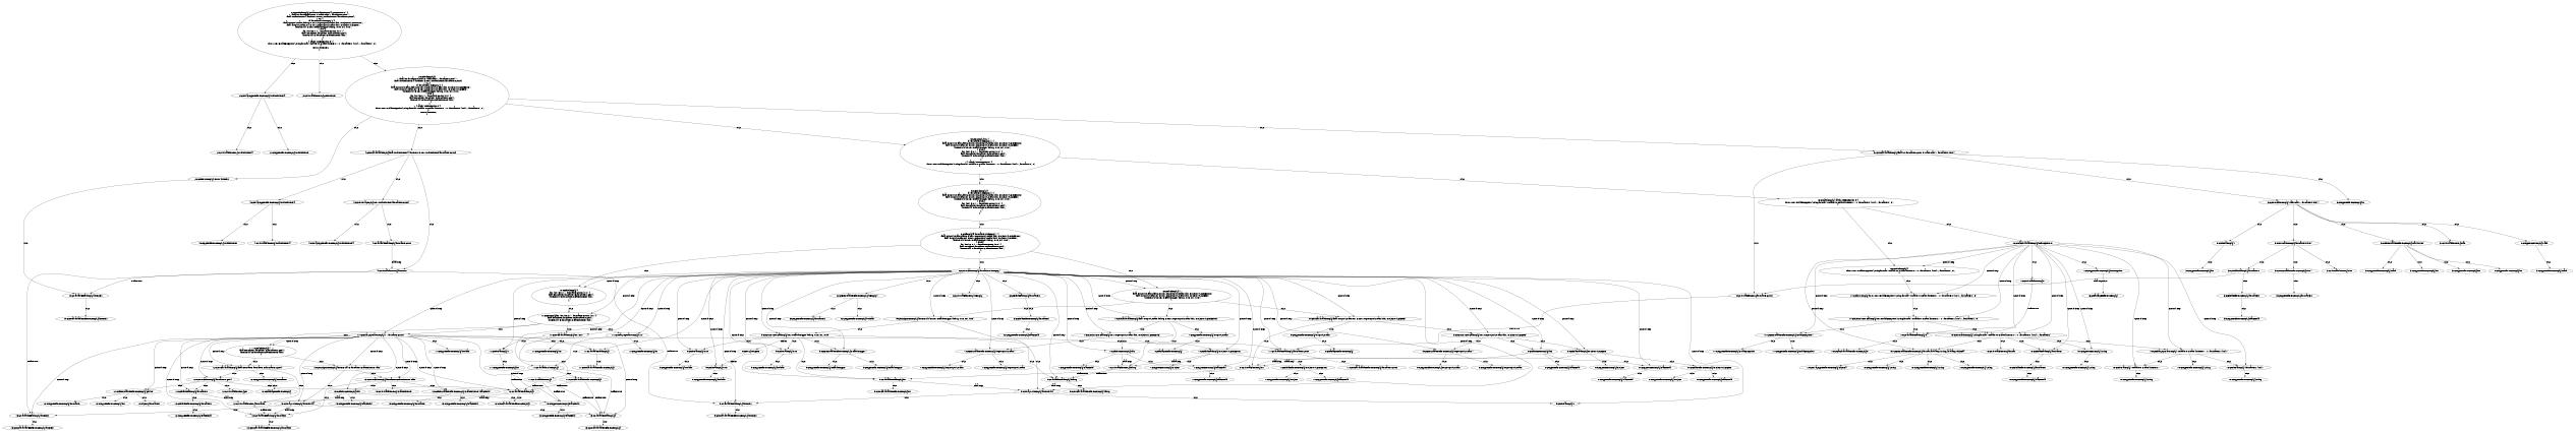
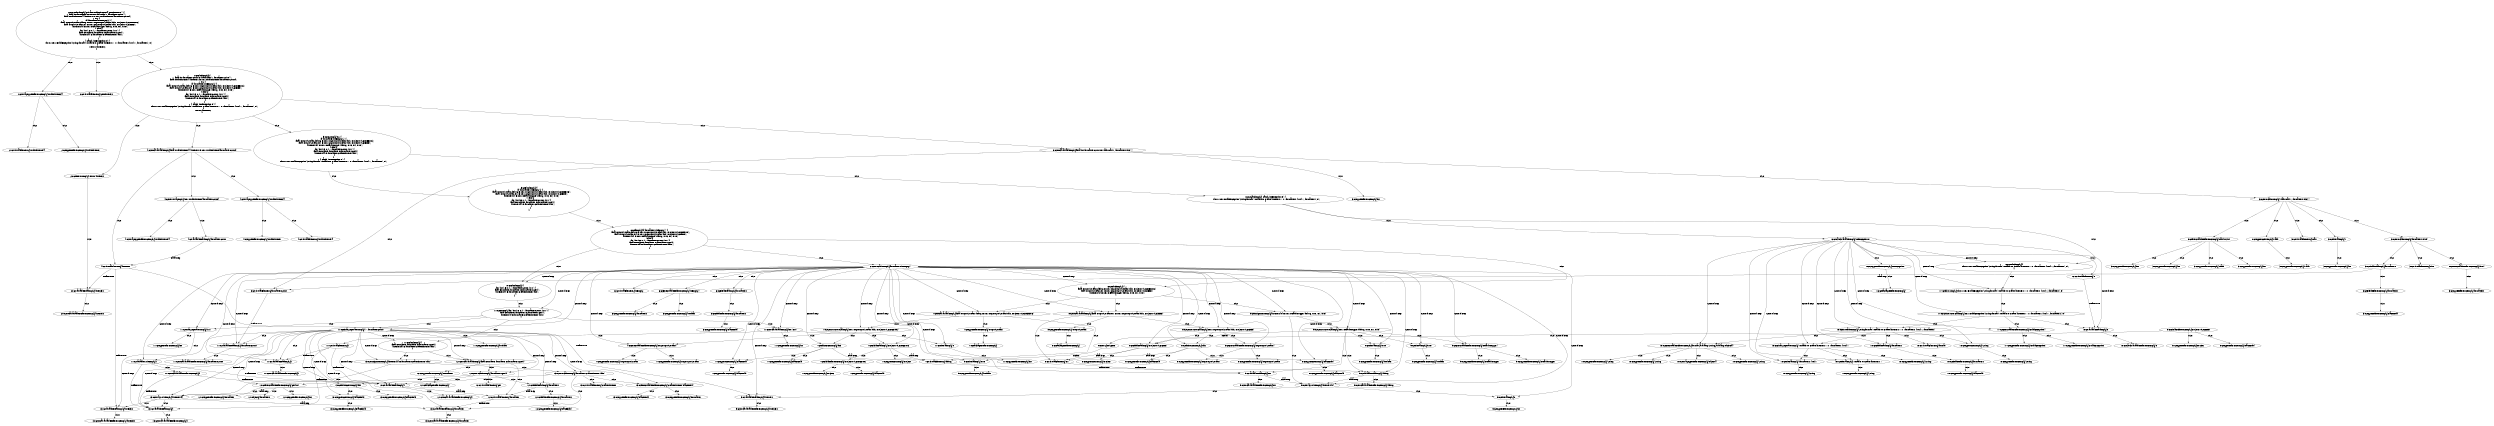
  digraph {
    node [shape=ellipse]
    n1 [label="2:CtVirtualElement@AuditListener[]"]
    n2 [label="2:CtArrayTypeReferenceImpl@AuditListener[]"]
    n3 [label="2:CtTypeReferenceImpl@AuditListener"]
    n4 [label="2:CtVirtualElement@getListeners"]
    n5 [label="3:CtTypeReferenceImpl@int"]
    n6 [label="3:CtExecutableReferenceImpl@max(int,int)"]
    n7 [label="3:CtTypeReferenceImpl@Math"]
    n8 [label="3:CtTypeReferenceImpl@int"]
    n9 [label="3:CtTypeReferenceImpl@int"]
    n10 [label="3:CtTypeReferenceImpl@int"]
    n11 [label="3:CtVirtualElement@max"]
    n12 [label="3:CtTypeAccessImpl@Math"]
    n13 [label="3:CtTypeReferenceImpl@Math"]
    n14 [label="3:CtLiteralImpl@1"]
    n15 [label="3:CtTypeReferenceImpl@int"]
    n16 [label="3:CtExecutableReferenceImpl@size()"]
    n17 [label="3:CtTypeReferenceImpl@formatters"]
    n18 [label="3:CtVirtualElement@size"]
    n19 [label="3:CtFieldReferenceImpl@formatters"]
    n20 [label="3:CtTypeReferenceImpl@PlaceHold"]
    n21 [label="3:CtFieldReadImpl@formatters"]
    n22 [label="3:CtVirtualElement@formatterCount"]
    n23 [label="11:CtVariableReadImpl@formatterCount"]
    n24 [label="3:CtInvocationImpl@formatters.size()"]
    n25 [label="3:CtInvocationImpl@Math.max(1, formatters.size())"]
    n26 [label="11:CtLocalVariableReferenceImpl@formatterCount"]
    n27 [label="3:CtLocalVariableImpl@final int formatterCount = Math.max(1, formatters.size())"]
    n28 [label="4:CtVirtualElement@AuditListener[]"]
    n29 [label="4:CtArrayTypeReferenceImpl@AuditListener[]"]
    n30 [label="4:CtTypeReferenceImpl@AuditListener"]
    n31 [label="4:CtNewArrayImpl@new AuditListener[formatterCount]"]
    n32 [label="4:CtArrayTypeReferenceImpl@AuditListener[]"]
    n33 [label="4:CtVariableReadImpl@formatterCount"]
    n34 [label="4:CtVirtualElement@listeners"]
    n35 [label="9:CtVariableReadImpl@listeners"]
    n36 [label="13:CtVariableReadImpl@listeners"]
    n37 [label="20:CtVariableReadImpl@listeners"]
    n38 [label="9:CtLocalVariableReferenceImpl@listeners"]
    n39 [label="13:CtLocalVariableReferenceImpl@listeners"]
    n40 [label="20:CtLocalVariableReferenceImpl@listeners"]
    n41 [label="4:CtLocalVariableImpl@final AuditListener[] listeners = new AuditListener[formatterCount]"]
    n42 [label="6:CtExecutableReferenceImpl@isEmpty()"]
    n43 [label="6:CtTypeReferenceImpl@formatters"]
    n44 [label="6:CtTypeReferenceImpl@boolean"]
    n45 [label="6:CtVirtualElement@isEmpty"]
    n46 [label="6:CtFieldReferenceImpl@formatters"]
    n47 [label="6:CtTypeReferenceImpl@PlaceHold"]
    n48 [label="6:CtFieldReadImpl@formatters"]
    n49 [label="6:CtInvocationImpl@formatters.isEmpty()"]
    n50 [label="7:CtExecutableReferenceImpl@LogOutputStream()"]
    n51 [label="7:CtTypeAccessImpl@PlaceHold"]
    n52 [label="7:CtThisAccessImpl@this"]
    n53 [label="7:CtFieldReadImpl@Project.MSG_DEBUG"]
    n54 [label="7:CtConstructorCallImpl@new LogOutputStream(this, Project.MSG_DEBUG)"]
    n55 [label="7:CtLocalVariableImpl@final OutputStream debug = new LogOutputStream(this, Project.MSG_DEBUG)"]
    n56 [label="8:CtExecutableReferenceImpl@LogOutputStream()"]
    n57 [label="8:CtTypeAccessImpl@PlaceHold"]
    n58 [label="8:CtThisAccessImpl@this"]
    n59 [label="8:CtFieldReadImpl@Project.MSG_ERR"]
    n60 [label="8:CtConstructorCallImpl@new LogOutputStream(this, Project.MSG_ERR)"]
    n61 [label="8:CtLocalVariableImpl@final OutputStream err = new LogOutputStream(this, Project.MSG_ERR)"]
    n62 [label="9:CtLiteralImpl@0"]
    n63 [label="9:CtArrayWriteImpl@listeners[0]"]
    n64 [label="9:CtExecutableReferenceImpl@DefaultLogger()"]
    n65 [label="9:CtVariableReadImpl@debug"]
    n66 [label="9:CtLiteralImpl@true"]
    n67 [label="9:CtVariableReadImpl@err"]
    n68 [label="9:CtLiteralImpl@true"]
    n69 [label="9:CtConstructorCallImpl@new DefaultLogger(debug, true, err, true)"]
    n70 [label="9:CtAssignmentImpl@listeners[0] = new DefaultLogger(debug, true, err, true)"]
    n71 [label="6:CtBlockImpl@\{\n    final OutputStream debug = new LogOutputStream(this, Project.MSG_DEBUG);\n    final OutputStream err = new LogOutputStream(this, Project.MSG_ERR);\n    listeners[0] = new DefaultLogger(debug, true, err, true);\n\}"]
    n72 [label="11:CtLiteralImpl@0"]
    n73 [label="11:CtLocalVariableImpl@int i = 0"]
    n74 [label="11:CtVariableReadImpl@i"]
    n75 [label="11:CtBinaryOperatorImpl@i < formatterCount"]
    n76 [label="11:CtVariableWriteImpl@i"]
    n77 [label="11:CtUnaryOperatorImpl@i++"]
    n78 [label="11:CtForImpl@for (int i = 0; i < formatterCount; i++) \{\n    final Formatter formatter = formatters.get(i);\n    listeners[i] = formatter.createListener(this);\n\}"]
    n79 [label="10:CtBlockImpl@\{\n    for (int i = 0; i < formatterCount; i++) \{\n        final Formatter formatter = formatters.get(i);\n        listeners[i] = formatter.createListener(this);\n    \}\n\}"]
    n80 [label="9:CtLiteralImpl@true"]
    n81 [label="7:CtTypeReferenceImpl@LogOutputStream"]
    n82 [label="7:CtTypeReferenceImpl@LogOutputStream"]
    n83 [label="7:CtTypeReferenceImpl@PlaceHold"]
    n84 [label="7:CtTypeReferenceImpl@PlaceHold"]
    n85 [label="7:CtVirtualElement@debug"]
    n86 [label="7:CtFieldReferenceImpl@Project.MSG_DEBUG"]
    n87 [label="7:CtTypeAccessImpl@Project"]
    n88 [label="7:CtTypeReferenceImpl@OutputStream"]
    n89 [label="8:CtTypeReferenceImpl@LogOutputStream"]
    n90 [label="8:CtTypeReferenceImpl@LogOutputStream"]
    n91 [label="8:CtTypeReferenceImpl@PlaceHold"]
    n92 [label="8:CtTypeReferenceImpl@PlaceHold"]
    n93 [label="8:CtVirtualElement@err"]
    n94 [label="8:CtFieldReferenceImpl@Project.MSG_ERR"]
    n95 [label="8:CtTypeAccessImpl@Project"]
    n96 [label="8:CtTypeReferenceImpl@OutputStream"]
+   n97 [label="9:CtTypeReferenceImpl@int"]
    n98 [label="9:CtTypeReferenceImpl@DefaultLogger"]
    n99 [label="9:CtTypeReferenceImpl@DefaultLogger"]
    n100 [label="9:CtLocalVariableReferenceImpl@debug"]
    n101 [label="9:CtTypeReferenceImpl@boolean"]
    n102 [label="9:CtLocalVariableReferenceImpl@err"]
    n103 [label="9:CtTypeReferenceImpl@boolean"]
    n104 [label="9:Insert@INSERT"]
    n105 [label="11:CtTypeReferenceImpl@int"]
    n106 [label="11:CtTypeReferenceImpl@int"]
    n107 [label="11:CtVirtualElement@i"]
    n108 [label="11:CtLocalVariableReferenceImpl@i"]
    n109 [label="12:CtVariableReadImpl@i"]
    n110 [label="13:CtVariableReadImpl@i"]
    n111 [label="11:CtTypeReferenceImpl@boolean"]
    n112 [label="12:CtExecutableReferenceImpl@get(int)"]
    n113 [label="12:CtFieldReadImpl@formatters"]
    n114 [label="12:CtInvocationImpl@formatters.get(i)"]
    n115 [label="12:CtLocalVariableImpl@final Formatter formatter = formatters.get(i)"]
    n116 [label="13:CtArrayWriteImpl@listeners[i]"]
    n117 [label="13:CtExecutableReferenceImpl@createListener(PlaceHold)"]
    n118 [label="13:CtVariableReadImpl@formatter"]
    n119 [label="13:CtTypeAccessImpl@PlaceHold"]
    n120 [label="13:CtThisAccessImpl@this"]
    n121 [label="13:CtInvocationImpl@formatter.createListener(this)"]
    n122 [label="13:CtAssignmentImpl@listeners[i] = formatter.createListener(this)"]
    n123 [label="11:CtBlockImpl@\{\n    final Formatter formatter = formatters.get(i);\n    listeners[i] = formatter.createListener(this);\n\}"]
    n124 [label="11:CtLocalVariableReferenceImpl@i"]
    n125 [label="11:CtTypeReferenceImpl@int"]
    n126 [label="9:CtTypeReferenceImpl@boolean"]
    n127 [label="7:CtPackageReferenceImpl@"]
    n128 [label="7:CtTypeReferenceImpl@Project"]
    n129 [label="7:CtTypeReferenceImpl@PlaceHold"]
    n130 [label="8:CtPackageReferenceImpl@"]
    n131 [label="8:CtTypeReferenceImpl@Project"]
    n132 [label="8:CtTypeReferenceImpl@PlaceHold"]
    n133 [label="12:CtVirtualElement@formatter"]
    n134 [label="12:CtLocalVariableReferenceImpl@i"]
    n135 [label="13:CtLocalVariableReferenceImpl@i"]
    n136 [label="12:Object@formatters"]
    n137 [label="12:CtTypeReferenceImpl@Formatter"]
    n138 [label="12:CtTypeReferenceImpl@int"]
    n139 [label="12:CtFieldReferenceImpl@formatters"]
    n140 [label="12:CtVirtualElement@get"]
    n141 [label="12:CtTypeReferenceImpl@Formatter"]
    n142 [label="13:CtTypeReferenceImpl@Formatter"]
    n143 [label="13:CtTypeReferenceImpl@PlaceHold"]
    n144 [label="13:CtLocalVariableReferenceImpl@formatter"]
    n145 [label="13:CtTypeReferenceImpl@PlaceHold"]
    n146 [label="13:CtTypeReferenceImpl@PlaceHold"]
    n147 [label="13:CtVirtualElement@createListener"]
    n148 [label="12:CtPackageReferenceImpl@"]
    n149 [label="12:CtTypeReferenceImpl@PlaceHold"]
    n150 [label="6:CtIfImpl@if (formatters.isEmpty()) \{\n    final OutputStream debug = new LogOutputStream(this, Project.MSG_DEBUG);\n    final OutputStream err = new LogOutputStream(this, Project.MSG_ERR);\n    listeners[0] = new DefaultLogger(debug, true, err, true);\n\} else \{\n    for (int i = 0; i < formatterCount; i++) \{\n        final Formatter formatter = formatters.get(i);\n        listeners[i] = formatter.createListener(this);\n    \}\n\}"]
    n151 [label="5:CtBlockImpl@\{\n    if (formatters.isEmpty()) \{\n        final OutputStream debug = new LogOutputStream(this, Project.MSG_DEBUG);\n        final OutputStream err = new LogOutputStream(this, Project.MSG_ERR);\n        listeners[0] = new DefaultLogger(debug, true, err, true);\n    \} else \{\n        for (int i = 0; i < formatterCount; i++) \{\n            final Formatter formatter = formatters.get(i);\n            listeners[i] = formatter.createListener(this);\n        \}\n    \}\n\}"]
    n152 [label="16:CtVirtualElement@e"]
    n153 [label="18:CtVariableReadImpl@e"]
    n154 [label="18:CtCatchVariableReferenceImpl@e"]
    n155 [label="16:CtTypeReferenceImpl@IOException"]
    n156 [label="16:CtPackageReferenceImpl@"]
    n157 [label="16:CtCatchVariableImpl@IOException e"]
    n158 [label="17:CtExecutableReferenceImpl@BuildException()"]
    n159 [label="18:CtExecutableReferenceImpl@format(java.lang.String,java.lang.Object[])"]
    n160 [label="18:CtTypeAccessImpl@String"]
    n161 [label="18:CtLiteralImpl@\"Unable to create listeners: \""]
    n162 [label="18:CtLiteralImpl@\"formatters \{%s\}.\""]
    n163 [label="18:CtBinaryOperatorImpl@\"Unable to create listeners: \" + \"formatters \{%s\}.\""]
    n164 [label="18:CtFieldReadImpl@formatters"]
    n165 [label="18:CtInvocationImpl@String.format(\"Unable to create listeners: \" + \"formatters \{%s\}.\", formatters)"]
    n166 [label="17:CtConstructorCallImpl@new BuildException(String.format(\"Unable to create listeners: \" + \"formatters \{%s\}.\", formatters), e)"]
    n167 [label="17:CtThrowImpl@throw new BuildException(String.format(\"Unable to create listeners: \" + \"formatters \{%s\}.\", formatters), e)"]
    n168 [label="16:CtBlockImpl@\{\n    throw new BuildException(String.format(\"Unable to create listeners: \" + \"formatters \{%s\}.\", formatters), e);\n\}"]
    n169 [label="17:CtTypeReferenceImpl@BuildException"]
    n170 [label="17:CtTypeReferenceImpl@BuildException"]
    n171 [label="18:CtTypeReferenceImpl@String"]
    n172 [label="18:CtTypeReferenceImpl@String"]
    n173 [label="18:CtTypeReferenceImpl@String"]
    n174 [label="18:CtArrayTypeReferenceImpl@Object[]"]
    n175 [label="18:CtTypeReferenceImpl@String"]
    n176 [label="18:CtTypeReferenceImpl@String"]
    n177 [label="18:CtTypeReferenceImpl@String"]
    n178 [label="18:CtTypeReferenceImpl@String"]
    n179 [label="18:CtFieldReferenceImpl@formatters"]
    n180 [label="18:CtVirtualElement@format"]
    n181 [label="18:CtTypeReferenceImpl@PlaceHold"]
    n182 [label="16:CtCatchImpl@ catch (IOException e) \{\n    throw new BuildException(String.format(\"Unable to create listeners: \" + \"formatters \{%s\}.\", formatters), e);\n\}"]
    n183 [label="5:CtTryImpl@try \{\n    if (formatters.isEmpty()) \{\n        final OutputStream debug = new LogOutputStream(this, Project.MSG_DEBUG);\n        final OutputStream err = new LogOutputStream(this, Project.MSG_ERR);\n        listeners[0] = new DefaultLogger(debug, true, err, true);\n    \} else \{\n        for (int i = 0; i < formatterCount; i++) \{\n            final Formatter formatter = formatters.get(i);\n            listeners[i] = formatter.createListener(this);\n        \}\n    \}\n\} catch (IOException e) \{\n    throw new BuildException(String.format(\"Unable to create listeners: \" + \"formatters \{%s\}.\", formatters), e);\n\}"]
    n184 [label="20:CtReturnImpl@return listeners"]
    n185 [label="2:CtBlockImpl@\{\n    final int formatterCount = Math.max(1, formatters.size());\n    final AuditListener[] listeners = new AuditListener[formatterCount];\n    try \{\n        if (formatters.isEmpty()) \{\n            final OutputStream debug = new LogOutputStream(this, Project.MSG_DEBUG);\n            final OutputStream err = new LogOutputStream(this, Project.MSG_ERR);\n            listeners[0] = new DefaultLogger(debug, true, err, true);\n        \} else \{\n            for (int i = 0; i < formatterCount; i++) \{\n                final Formatter formatter = formatters.get(i);\n                listeners[i] = formatter.createListener(this);\n            \}\n        \}\n    \} catch (IOException e) \{\n        throw new BuildException(String.format(\"Unable to create listeners: \" + \"formatters \{%s\}.\", formatters), e);\n    \}\n    return listeners;\n\}"]
    n186 [label="2:CtMethodImpl@private AuditListener[] getListeners() \{\n    final int formatterCount = Math.max(1, formatters.size());\n    final AuditListener[] listeners = new AuditListener[formatterCount];\n    try \{\n        if (formatters.isEmpty()) \{\n            final OutputStream debug = new LogOutputStream(this, Project.MSG_DEBUG);\n            final OutputStream err = new LogOutputStream(this, Project.MSG_ERR);\n            listeners[0] = new DefaultLogger(debug, true, err, true);\n        \} else \{\n            for (int i = 0; i < formatterCount; i++) \{\n                final Formatter formatter = formatters.get(i);\n                listeners[i] = formatter.createListener(this);\n            \}\n        \}\n    \} catch (IOException e) \{\n        throw new BuildException(String.format(\"Unable to create listeners: \" + \"formatters \{%s\}.\", formatters), e);\n    \}\n    return listeners;\n\}"]
    n2 -> n1 [label=AST]
    n2 -> n3 [label=AST]
    n6 -> n7 [label=AST]
    n6 -> n8 [label=AST]
    n6 -> n9 [label=AST]
    n6 -> n10 [label=AST]
    n12 -> n13 [label=AST]
    n14 -> n15 [label=AST]
    n16 -> n17 [label=AST]
    n19 -> n20 [label=AST]
    n21 -> n19 [label=AST]
    n21 -> n22 [label="Data Dep"]
    n22 -> n23 [label="Define-Use"]
    n23 -> n26 [label=AST]
    n24 -> n16 [label=AST]
    n24 -> n18 [label=AST]
    n24 -> n21 [label=AST]
    n25 -> n6 [label=AST]
    n25 -> n11 [label=AST]
    n25 -> n12 [label=AST]
    n25 -> n14 [label=AST]
    n25 -> n24 [label=AST]
    n27 -> n5 [label=AST]
    n27 -> n22 [label=AST]
    n27 -> n25 [label=AST]
    n29 -> n28 [label=AST]
    n29 -> n30 [label=AST]
    n31 -> n32 [label=AST]
    n31 -> n33 [label=AST]
    n33 -> n34 [label="Data Dep"]
    n34 -> n35 [label="Define-Use"]
    n34 -> n36 [label="Define-Use"]
    n34 -> n37 [label="Define-Use"]
    n35 -> n38 [label=AST]
    n36 -> n39 [label=AST]
    n37 -> n40 [label=AST]
    n41 -> n29 [label=AST]
    n41 -> n31 [label=AST]
    n41 -> n34 [label=AST]
    n42 -> n43 [label=AST]
    n42 -> n44 [label=AST]
    n46 -> n47 [label=AST]
    n48 -> n46 [label=AST]
    n49 -> n23 [label="Control Dep"]
    n49 -> n35 [label="Control Dep"]
    n49 -> n42 [label=AST]
    n49 -> n45 [label=AST]
    n49 -> n48 [label=AST]
    n49 -> n50 [label="Control Dep"]
    n49 -> n51 [label="Control Dep"]
    n49 -> n52 [label="Control Dep"]
    n49 -> n53 [label="Control Dep"]
    n49 -> n54 [label="Control Dep"]
    n49 -> n55 [label="Control Dep"]
    n49 -> n56 [label="Control Dep"]
    n49 -> n57 [label="Control Dep"]
    n49 -> n58 [label="Control Dep"]
    n49 -> n59 [label="Control Dep"]
    n49 -> n60 [label="Control Dep"]
    n49 -> n61 [label="Control Dep"]
    n49 -> n62 [label="Control Dep"]
    n49 -> n63 [label="Control Dep"]
    n49 -> n64 [label="Control Dep"]
    n49 -> n65 [label="Control Dep"]
    n49 -> n66 [label="Control Dep"]
    n49 -> n67 [label="Control Dep"]
    n49 -> n68 [label="Control Dep"]
    n49 -> n69 [label="Control Dep"]
    n49 -> n70 [label="Control Dep"]
    n49 -> n71 [label="Control Dep"]
    n49 -> n72 [label="Control Dep"]
    n49 -> n73 [label="Control Dep"]
    n49 -> n74 [label="Control Dep"]
    n49 -> n75 [label="Control Dep"]
    n49 -> n76 [label="Control Dep"]
    n49 -> n77 [label="Control Dep"]
    n49 -> n78 [label="Control Dep"]
    n49 -> n79 [label="Control Dep"]
    n49 -> n80 [label="Control Dep"]
    n50 -> n81 [label=AST]
    n50 -> n82 [label=AST]
    n51 -> n83 [label=AST]
    n52 -> n51 [label=AST]
    n52 -> n84 [label=AST]
    n52 -> n85 [label="Data Dep"]
    n53 -> n85 [label="Data Dep"]
    n53 -> n86 [label=AST]
    n53 -> n87 [label=AST]
    n54 -> n50 [label=AST]
    n54 -> n52 [label=AST]
    n54 -> n53 [label=AST]
    n55 -> n54 [label=AST]
    n55 -> n85 [label=AST]
    n55 -> n88 [label=AST]
    n56 -> n89 [label=AST]
    n56 -> n90 [label=AST]
    n57 -> n91 [label=AST]
    n58 -> n57 [label=AST]
    n58 -> n92 [label=AST]
    n58 -> n93 [label="Data Dep"]
    n59 -> n93 [label="Data Dep"]
-   n59 -> n94 [label=AST]
+   n94 -> n59 [label=AST]
    n59 -> n95 [label=AST]
    n60 -> n56 [label=AST]
    n60 -> n58 [label=AST]
    n60 -> n59 [label=AST]
    n61 -> n60 [label=AST]
    n61 -> n93 [label=AST]
    n61 -> n96 [label=AST]
+   n62 -> n97 [label=AST]
    n63 -> n35 [label=AST]
    n63 -> n62 [label=AST]
    n64 -> n98 [label=AST]
    n64 -> n99 [label=AST]
    n65 -> n63 [label="Data Dep"]
    n65 -> n100 [label=AST]
    n66 -> n101 [label=AST]
    n67 -> n63 [label="Data Dep"]
    n67 -> n102 [label=AST]
    n68 -> n103 [label=AST]
    n69 -> n64 [label=AST]
    n69 -> n65 [label=AST]
    n69 -> n66 [label=AST]
    n69 -> n67 [label=AST]
    n69 -> n68 [label=AST]
    n69 -> n104 [label=Action]
    n70 -> n63 [label=AST]
    n70 -> n69 [label=AST]
    n71 -> n55 [label=AST]
    n71 -> n61 [label=AST]
    n71 -> n70 [label=AST]
    n72 -> n105 [label=AST]
    n73 -> n72 [label=AST]
    n73 -> n106 [label=AST]
    n73 -> n107 [label=AST]
    n74 -> n108 [label=AST]
    n75 -> n23 [label=AST]
    n75 -> n36 [label="Control Dep"]
    n75 -> n74 [label=AST]
    n75 -> n109 [label="Control Dep"]
    n75 -> n110 [label="Control Dep"]
    n75 -> n111 [label=AST]
    n75 -> n112 [label="Control Dep"]
    n75 -> n113 [label="Control Dep"]
    n75 -> n114 [label="Control Dep"]
    n75 -> n115 [label="Control Dep"]
    n75 -> n116 [label="Control Dep"]
    n75 -> n117 [label="Control Dep"]
    n75 -> n118 [label="Control Dep"]
    n75 -> n119 [label="Control Dep"]
    n75 -> n120 [label="Control Dep"]
    n75 -> n121 [label="Control Dep"]
    n75 -> n122 [label="Control Dep"]
    n75 -> n123 [label="Control Dep"]
    n76 -> n109 [label="Define-Use"]
    n76 -> n110 [label="Define-Use"]
    n76 -> n124 [label=AST]
    n77 -> n76 [label=AST]
    n77 -> n125 [label=AST]
    n78 -> n73 [label=AST]
    n78 -> n75 [label=AST]
    n78 -> n77 [label=AST]
    n78 -> n123 [label=AST]
    n79 -> n78 [label=AST]
    n80 -> n126 [label=AST]
    n85 -> n65 [label="Define-Use"]
    n86 -> n128 [label=AST]
    n86 -> n129 [label=AST]
    n88 -> n127 [label=AST]
    n93 -> n67 [label="Define-Use"]
    n94 -> n131 [label=AST]
    n94 -> n132 [label=AST]
    n96 -> n130 [label=AST]
    n104 -> n80 [label=Action]
-   n107 -> n119 [label="Define-Use"]
+   n107 -> n74 [label="Define-Use"]
    n107 -> n109 [label="Define-Use"]
    n107 -> n110 [label="Define-Use"]
    n109 -> n133 [label="Data Dep"]
    n109 -> n134 [label=AST]
    n110 -> n135 [label=AST]
    n112 -> n136 [label=AST]
    n112 -> n137 [label=AST]
    n112 -> n138 [label=AST]
    n113 -> n133 [label="Data Dep"]
    n113 -> n139 [label=AST]
    n114 -> n109 [label=AST]
    n114 -> n112 [label=AST]
    n114 -> n113 [label=AST]
    n114 -> n140 [label=AST]
    n115 -> n114 [label=AST]
    n115 -> n133 [label=AST]
    n115 -> n141 [label=AST]
    n116 -> n36 [label=AST]
    n116 -> n110 [label=AST]
    n116 -> n118 [label="Data Dep"]
    n117 -> n142 [label=AST]
    n117 -> n143 [label=AST]
    n118 -> n144 [label=AST]
    n119 -> n145 [label=AST]
    n120 -> n116 [label="Data Dep"]
    n120 -> n119 [label=AST]
    n120 -> n146 [label=AST]
    n121 -> n117 [label=AST]
    n121 -> n118 [label=AST]
    n121 -> n120 [label=AST]
    n121 -> n147 [label=AST]
    n122 -> n116 [label=AST]
    n122 -> n121 [label=AST]
    n123 -> n115 [label=AST]
    n123 -> n122 [label=AST]
    n124 -> n109 [label="Define-Use"]
    n124 -> n110 [label="Define-Use"]
    n133 -> n118 [label="Define-Use"]
    n139 -> n149 [label=AST]
    n141 -> n148 [label=AST]
    n150 -> n49 [label=AST]
    n150 -> n71 [label=AST]
    n150 -> n79 [label=AST]
    n151 -> n150 [label=AST]
    n152 -> n153 [label="Define-Use"]
    n153 -> n154 [label=AST]
    n155 -> n156 [label=AST]
    n157 -> n152 [label=AST]
    n157 -> n153 [label="Control Dep"]
    n157 -> n155 [label=AST]
    n157 -> n158 [label="Control Dep"]
    n157 -> n159 [label="Control Dep"]
    n157 -> n160 [label="Control Dep"]
    n157 -> n161 [label="Control Dep"]
    n157 -> n162 [label="Control Dep"]
    n157 -> n163 [label="Control Dep"]
    n157 -> n164 [label="Control Dep"]
    n157 -> n165 [label="Control Dep"]
    n157 -> n166 [label="Control Dep"]
    n157 -> n167 [label="Control Dep"]
    n157 -> n168 [label="Control Dep"]
    n158 -> n169 [label=AST]
    n158 -> n170 [label=AST]
    n159 -> n171 [label=AST]
    n159 -> n172 [label=AST]
    n159 -> n173 [label=AST]
    n159 -> n174 [label=AST]
    n160 -> n175 [label=AST]
    n161 -> n176 [label=AST]
    n162 -> n177 [label=AST]
    n163 -> n161 [label=AST]
    n163 -> n162 [label=AST]
    n163 -> n178 [label=AST]
    n164 -> n179 [label=AST]
    n165 -> n159 [label=AST]
    n165 -> n160 [label=AST]
    n165 -> n163 [label=AST]
    n165 -> n164 [label=AST]
    n165 -> n180 [label=AST]
    n166 -> n153 [label=AST]
    n166 -> n158 [label=AST]
    n166 -> n165 [label=AST]
    n167 -> n166 [label=AST]
    n168 -> n167 [label=AST]
    n179 -> n181 [label=AST]
    n182 -> n157 [label=AST]
    n182 -> n168 [label=AST]
    n183 -> n151 [label=AST]
    n183 -> n182 [label=AST]
    n184 -> n37 [label=AST]
    n185 -> n27 [label=AST]
    n185 -> n41 [label=AST]
    n185 -> n183 [label=AST]
    n185 -> n184 [label=AST]
    n186 -> n2 [label=AST]
    n186 -> n4 [label=AST]
    n186 -> n185 [label=AST]
  }
